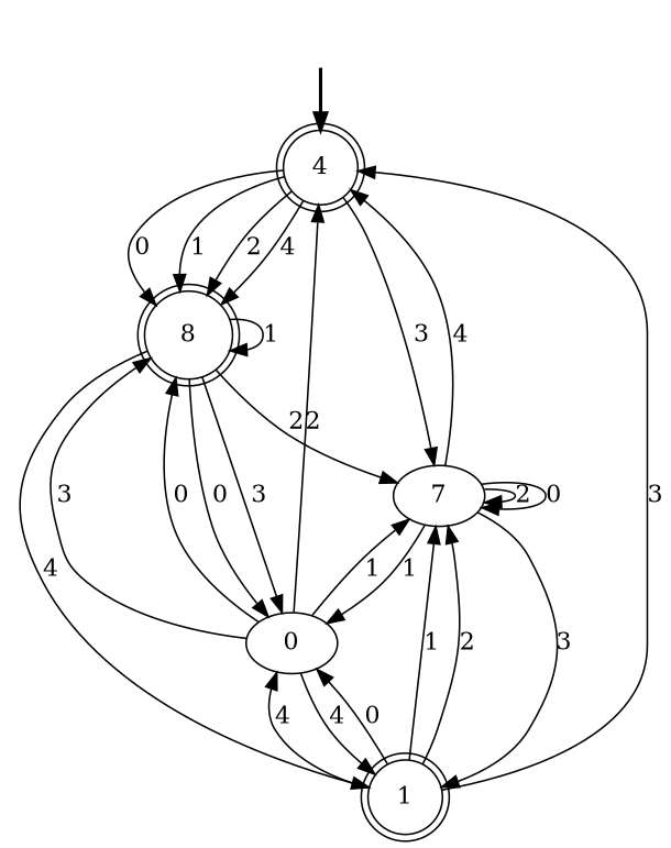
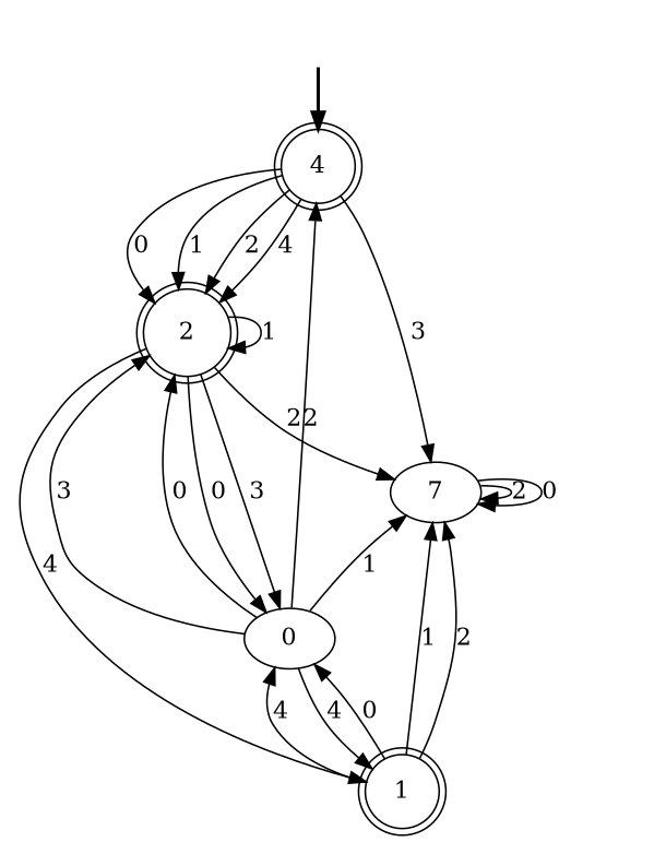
  digraph {
    fake [style=invisible]
    4 [root=true shape=doublecircle]
-   2 [shape=doublecircle label=8]
+   2 [shape=doublecircle]
    n4 [label=7]
    1 [shape=doublecircle]
    0
    fake -> 4 [style=bold]
    4 -> 2 [label=0]
    4 -> 2 [label=1]
    4 -> 2 [label=2]
    4 -> 2 [label=4]
    4 -> n4 [label=3]
    2 -> 2 [label=1]
    2 -> n4 [label=2]
    2 -> 1 [label=4]
    2 -> 0 [label=0]
    2 -> 0 [label=3]
-   n4 -> 4 [label=4]
    n4 -> n4 [label=2]
    n4 -> n4 [label=0]
-   n4 -> 1 [label=3]
-   n4 -> 0 [label=1]
-   1 -> 4 [label=3]
    1 -> n4 [label=1]
    1 -> n4 [label=2]
    1 -> 0 [label=0]
    1 -> 0 [label=4]
    0 -> 4 [label=2]
    0 -> 2 [label=3]
    0 -> 2 [label=0]
    0 -> n4 [label=1]
    0 -> 1 [label=4]
  }
